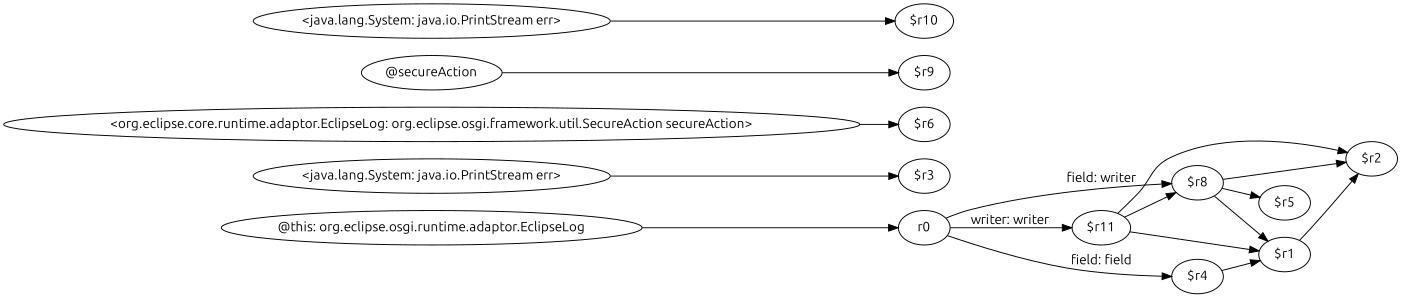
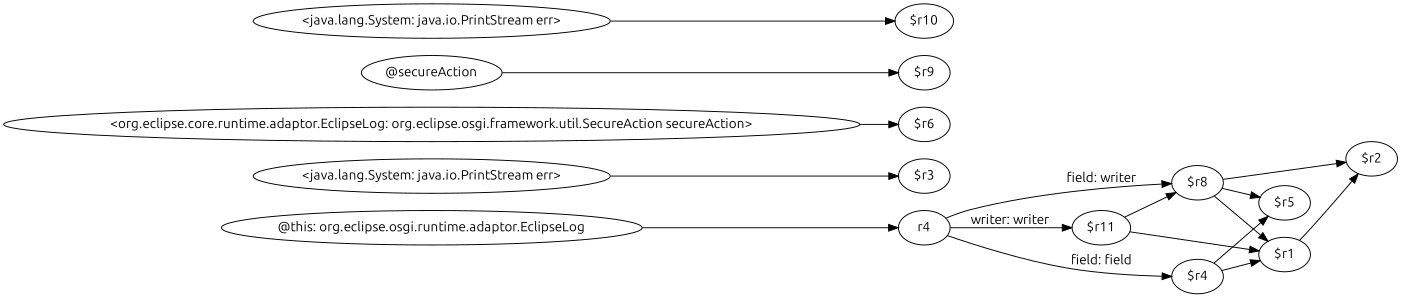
  digraph {
    fontname=Ubuntu
    rankdir=LR
    node [fontname=Ubuntu]
    edge [fontname=Ubuntu]
-   n1 [label=r0]
+   n1 [label=r4]
    n2 [label="$r4"]
    n3 [label="$r8"]
    n4 [label="$r11"]
    n5 [label="$r1"]
    n6 [label="$r5"]
    n7 [label="$r2"]
    n8 [label="<java.lang.System: java.io.PrintStream err>"]
    n9 [label="$r3"]
    n10 [label="<org.eclipse.core.runtime.adaptor.EclipseLog: org.eclipse.osgi.framework.util.SecureAction secureAction>"]
    n11 [label="$r6"]
    n12 [label="@secureAction"]
    n13 [label="$r9"]
    n14 [label="@this: org.eclipse.osgi.runtime.adaptor.EclipseLog"]
    n15 [label="<java.lang.System: java.io.PrintStream err>"]
    n16 [label="$r10"]
    n1 -> n2 [label="field: field"]
    n1 -> n3 [label="field: writer"]
    n1 -> n4 [label="writer: writer"]
    n2 -> n5
+   n2 -> n6
    n3 -> n5
    n3 -> n6
    n3 -> n7
    n4 -> n3
    n4 -> n5
-   n4 -> n7
    n5 -> n7
    n8 -> n9
    n10 -> n11
    n12 -> n13
    n14 -> n1
    n15 -> n16
  }
